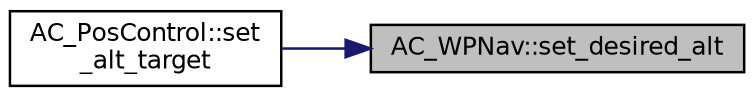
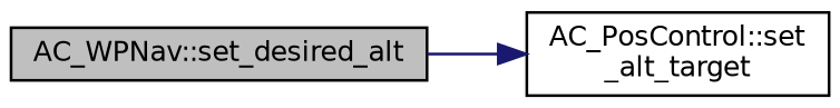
  digraph {
    rankdir=LR
    node [color=black fontname=Helvetica fontsize=10 shape=record style=filled]
    n1 [fillcolor=grey75 fontcolor=black height=0.2 label="AC_WPNav::set_desired_alt" width=0.4]
    n2 [fillcolor=white height=0.2 label="AC_PosControl::set\l_alt_target" width=0.4]
-   n2 -> n1 [color=midnightblue fontname=Helvetica fontsize=10 labelfontname=Helvetica labelfontsize=10 style=solid]
+   n1 -> n2 [color=midnightblue fontname=Helvetica fontsize=10 labelfontname=Helvetica labelfontsize=10 style=solid]
  }
